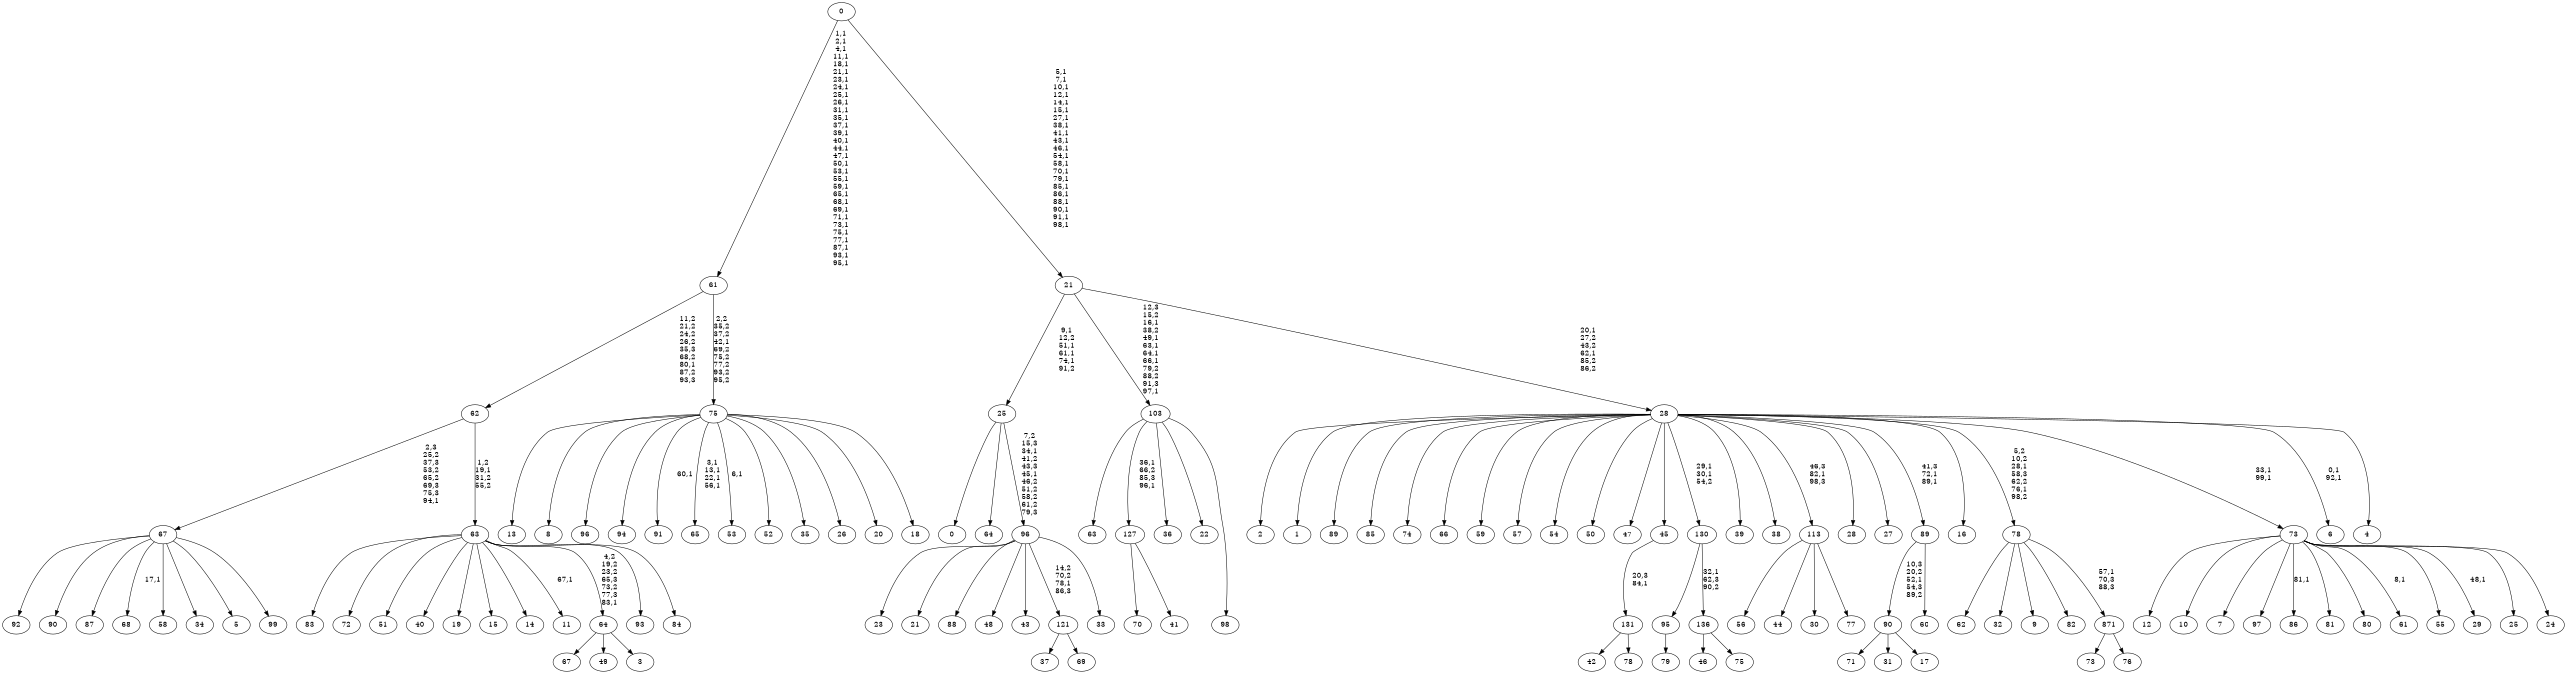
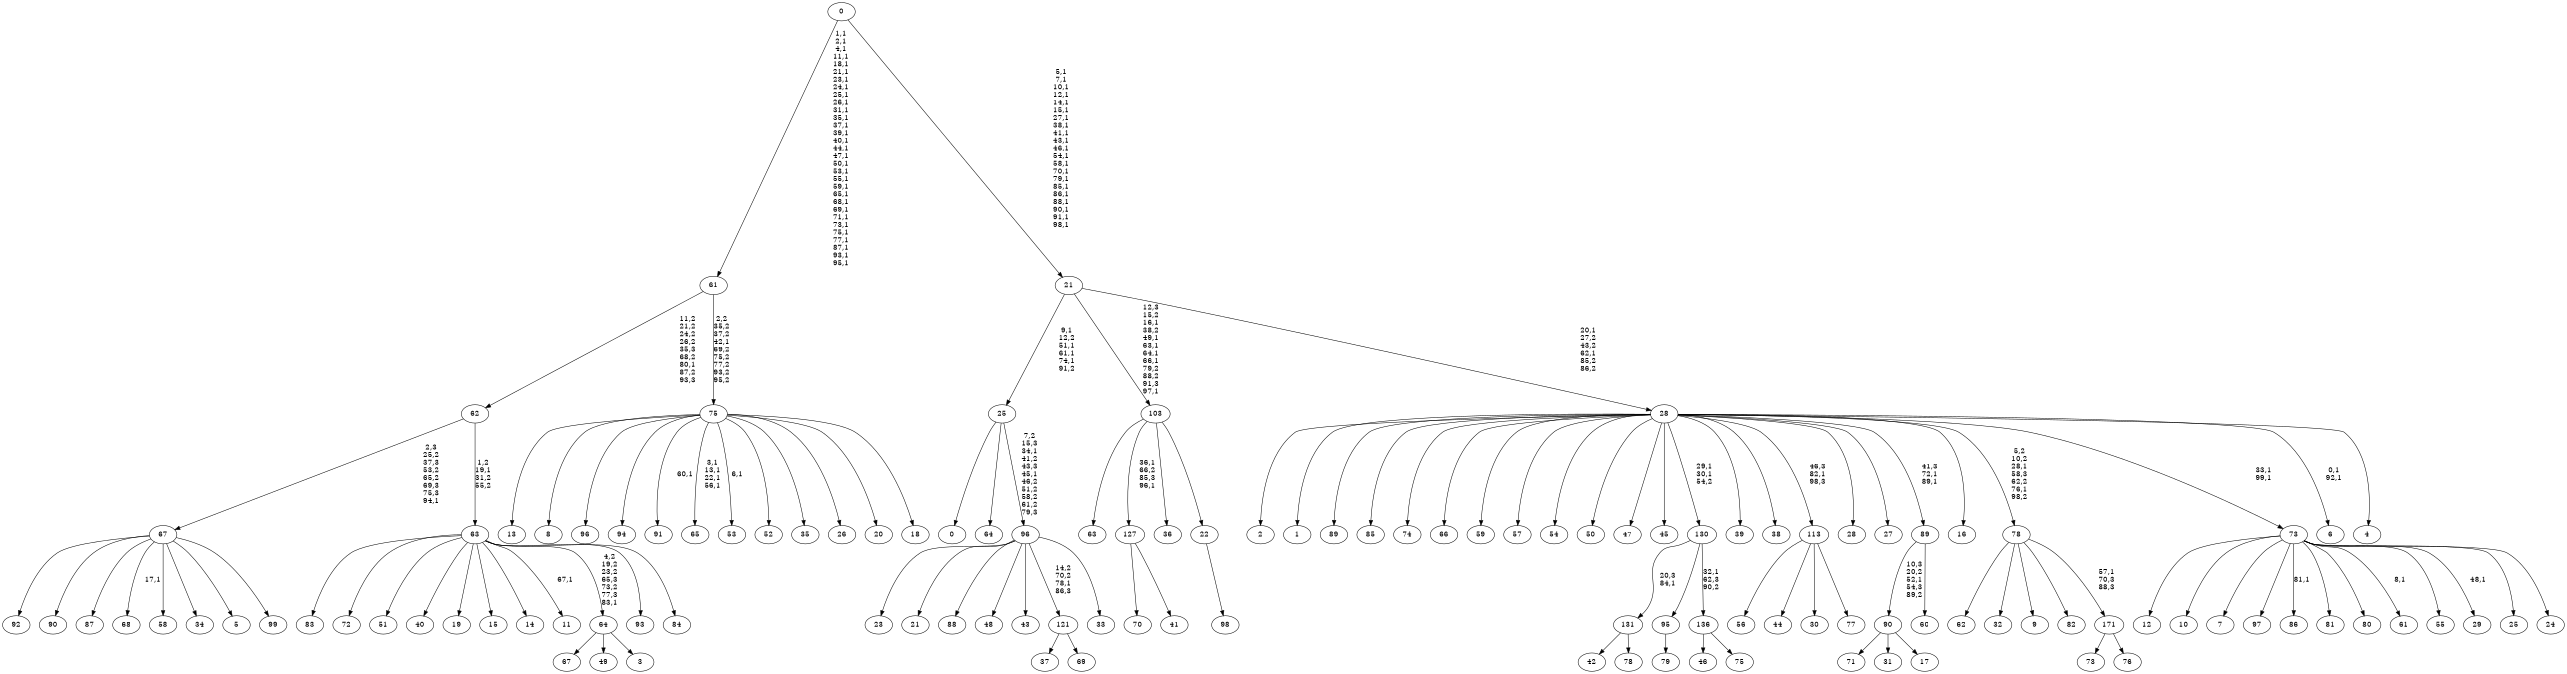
  digraph {
    n1 [label=99]
    n2 [label=98]
    n3 [label=97]
    n4 [label=96]
    n5 [label=95]
    n6 [label=79]
    n7 [label=94]
    n8 [label=93]
    n9 [label=92]
    n10 [label=91]
    n11 [label=90]
    n12 [label=89]
    n13 [label=88]
    n14 [label=87]
    n15 [label=86]
    n16 [label=85]
    n17 [label=84]
    n18 [label=83]
    n19 [label=82]
    n20 [label=81]
    n21 [label=80]
    n22 [label=78]
    n23 [label=77]
    n24 [label=76]
    n25 [label=75]
    n26 [label=74]
    n27 [label=73]
-   171 [label=871]
+   171
    n29 [label=72]
    n30 [label=71]
    n31 [label=70]
    n32 [label=69]
    n33 [label=68]
    n34 [label=67]
    n35 [label=66]
    n36 [label=65]
    n37 [label=64]
    n38 [label=63]
    n39 [label=62]
    n40 [label=61]
    n41 [label=60]
    n42 [label=59]
    n43 [label=58]
    n44 [label=57]
    n45 [label=56]
    n46 [label=55]
    n47 [label=54]
    n48 [label=53]
    n49 [label=52]
    n50 [label=51]
    n51 [label=50]
    n52 [label=49]
    n53 [label=48]
    n54 [label=47]
    n55 [label=46]
    136
    n57 [label=45]
    n58 [label=44]
    n59 [label=43]
    n60 [label=42]
    131
    130
    n63 [label=41]
    127
    n65 [label=40]
    n66 [label=39]
    n67 [label=38]
    n68 [label=37]
    121
    n70 [label=36]
    n71 [label=35]
    n72 [label=34]
    n73 [label=33]
    n74 [label=32]
    n75 [label=31]
    n76 [label=30]
    113
    n78 [label=29]
    n79 [label=28]
    n80 [label=27]
    n81 [label=26]
    n82 [label=25]
    n83 [label=24]
    n84 [label=23]
    n85 [label=22]
    103
    n87 [label=21]
    96
    n89 [label=20]
    n90 [label=19]
    n91 [label=18]
    n92 [label=17]
    90
    89
    n95 [label=16]
    n96 [label=15]
    n97 [label=14]
    n98 [label=13]
    n99 [label=12]
    n100 [label=11]
    n101 [label=10]
    n102 [label=9]
    78
    n104 [label=8]
    75
    n106 [label=7]
    73
    n108 [label=6]
    n109 [label=5]
    67
    n111 [label=4]
    n112 [label=3]
    64
    63
    62
    61
    n117 [label=2]
    n118 [label=1]
    28
    n120 [label=0]
    25
    21
    0
    n5 -> n6
    171 -> n24
    171 -> n27
    136 -> n25
    136 -> n55
    131 -> n22
    131 -> n60
    130 -> n5
    130 -> 136 [label="32,1\n62,3\n90,2"]
-   n57 -> 131 [label="20,3\n84,1"]
+   130 -> 131 [label="20,3\n84,1"]
    127 -> n31
    127 -> n63
    121 -> n32
    121 -> n68
    113 -> n23
    113 -> n45
    113 -> n58
    113 -> n76
-   103 -> n2
+   n85 -> n2
    103 -> n38
    103 -> 127 [label="36,1\n66,2\n85,3\n96,1"]
    103 -> n70
    103 -> n85
    96 -> n13
    96 -> n53
    96 -> n59
    96 -> 121 [label="14,2\n70,2\n78,1\n86,3"]
    96 -> n73
    96 -> n84
    96 -> n87
    90 -> n30
    90 -> n75
    90 -> n92
    89 -> n41
    89 -> 90 [label="10,3\n20,2\n52,1\n54,3\n89,2"]
    78 -> n19
    78 -> 171 [label="57,1\n70,3\n88,3"]
    78 -> n39
    78 -> n74
    78 -> n102
    75 -> n4
    75 -> n7
    75 -> n10 [label="60,1"]
    75 -> n36 [label="3,1\n13,1\n22,1\n56,1"]
    75 -> n48 [label="6,1"]
    75 -> n49
    75 -> n71
    75 -> n81
    75 -> n89
    75 -> n91
    75 -> n98
    75 -> n104
    73 -> n3
    73 -> n15 [label="81,1"]
    73 -> n20
    73 -> n21
    73 -> n40 [label="8,1"]
    73 -> n46
    73 -> n78 [label="48,1"]
    73 -> n82
    73 -> n83
    73 -> n99
    73 -> n101
    73 -> n106
    67 -> n1
    67 -> n9
    67 -> n11
    67 -> n14
    67 -> n33 [label="17,1"]
    67 -> n43
    67 -> n72
    67 -> n109
    64 -> n34
    64 -> n52
    64 -> n112
    63 -> n8
    63 -> n17
    63 -> n18
    63 -> n29
    63 -> n50
    63 -> n65
    63 -> n90
    63 -> n96
    63 -> n97
    63 -> n100 [label="67,1"]
    63 -> 64 [label="4,2\n19,2\n23,2\n65,3\n73,2\n77,3\n83,1"]
    62 -> 67 [label="2,3\n25,2\n37,3\n53,2\n65,2\n69,3\n75,3\n94,1"]
    62 -> 63 [label="1,2\n19,1\n31,2\n55,2"]
    61 -> 75 [label="2,2\n35,2\n37,2\n42,1\n69,2\n75,2\n77,2\n93,2\n95,2"]
    61 -> 62 [label="11,2\n21,2\n24,2\n26,2\n35,3\n68,2\n80,1\n87,2\n93,3"]
    28 -> n12
    28 -> n16
    28 -> n26
    28 -> n35
    28 -> n42
    28 -> n44
    28 -> n47
    28 -> n51
    28 -> n54
    28 -> n57
    28 -> 130 [label="29,1\n30,1\n54,2"]
    28 -> n66
    28 -> n67
    28 -> 113 [label="46,3\n82,1\n98,3"]
    28 -> n79
    28 -> n80
    28 -> 89 [label="41,3\n72,1\n89,1"]
    28 -> n95
    28 -> 78 [label="5,2\n10,2\n28,1\n58,3\n62,2\n76,1\n98,2"]
    28 -> 73 [label="33,1\n99,1"]
    28 -> n108 [label="0,1\n92,1"]
    28 -> n111
    28 -> n117
    28 -> n118
    25 -> n37
    25 -> 96 [label="7,2\n15,3\n34,1\n41,2\n43,3\n45,1\n46,2\n51,2\n58,2\n61,2\n79,3"]
    25 -> n120
    21 -> 103 [label="12,3\n15,2\n16,1\n38,2\n49,1\n63,1\n64,1\n66,1\n79,2\n88,2\n91,3\n97,1"]
    21 -> 28 [label="20,1\n27,2\n43,2\n62,1\n85,2\n86,2"]
    21 -> 25 [label="9,1\n12,2\n51,1\n61,1\n74,1\n91,2"]
    0 -> 61 [label="1,1\n2,1\n4,1\n11,1\n18,1\n21,1\n23,1\n24,1\n25,1\n26,1\n31,1\n35,1\n37,1\n39,1\n40,1\n44,1\n47,1\n50,1\n53,1\n55,1\n59,1\n65,1\n68,1\n69,1\n71,1\n73,1\n75,1\n77,1\n87,1\n93,1\n95,1"]
    0 -> 21 [label="5,1\n7,1\n10,1\n12,1\n14,1\n15,1\n27,1\n38,1\n41,1\n43,1\n46,1\n54,1\n58,1\n70,1\n79,1\n85,1\n86,1\n88,1\n90,1\n91,1\n98,1"]
  }
